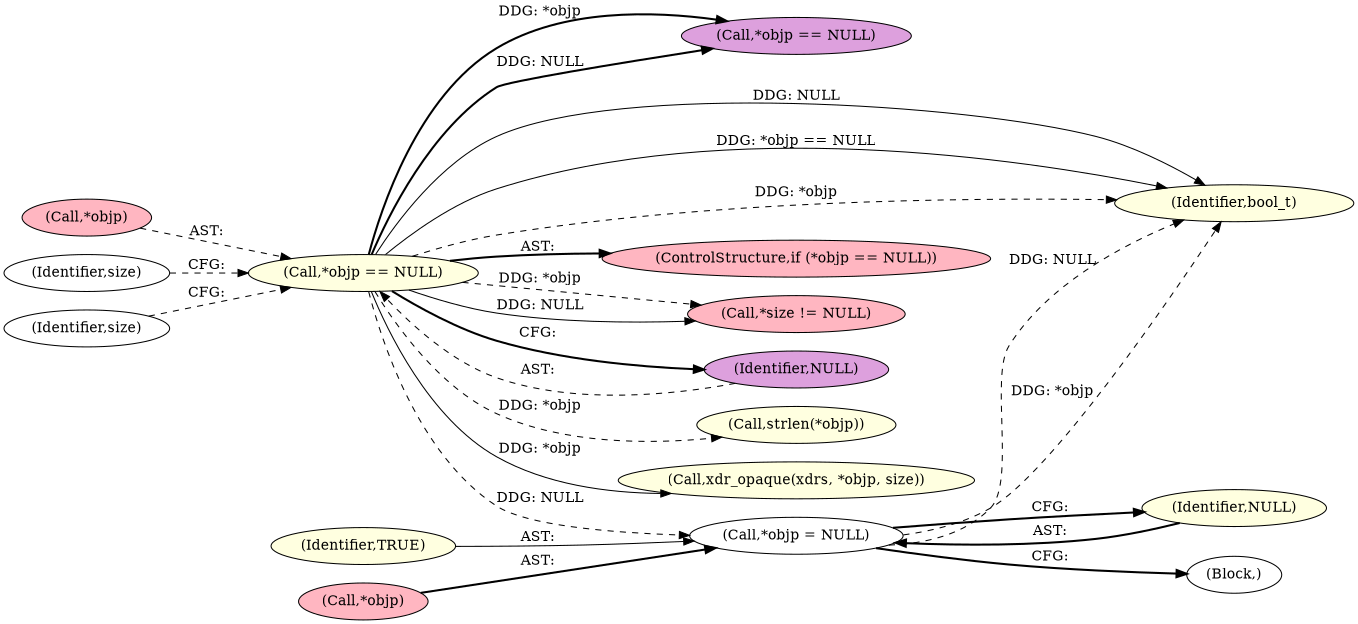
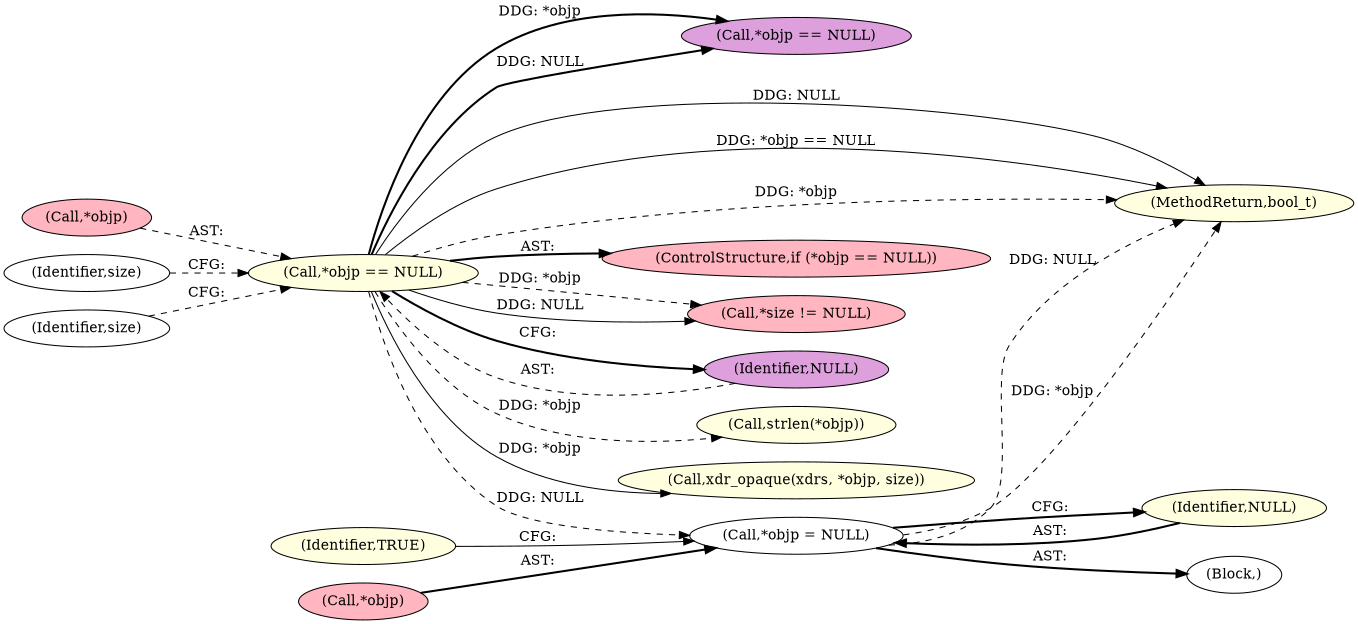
  digraph {
    rankdir=LR
    node [fillcolor=lightyellow style=filled]
    edge [style=dashed]
    n1 [fillcolor=white label="(Call,*objp = NULL)"]
    n2 [label="(Identifier,NULL)"]
-   n3 [label="(Identifier,bool_t)"]
+   n3 [label="(MethodReturn,bool_t)"]
    n4 [fillcolor=white label="(Block,)"]
    n5 [label="(Call,*objp == NULL)"]
    n6 [fillcolor=lightpink label="(ControlStructure,if (*objp == NULL))"]
    n7 [fillcolor=lightpink label="(Call,*size != NULL)"]
    n8 [fillcolor=plum label="(Identifier,NULL)"]
    n9 [label="(Call,strlen(*objp))"]
    n10 [label="(Call,xdr_opaque(xdrs, *objp, size))"]
    n11 [fillcolor=plum label="(Call,*objp == NULL)"]
    n12 [label="(Identifier,TRUE)"]
    n13 [fillcolor=lightpink label="(Call,*objp)"]
    n14 [fillcolor=white label="(Identifier,size)"]
    n15 [fillcolor=lightpink label="(Call,*objp)"]
    n16 [fillcolor=white label="(Identifier,size)"]
    n1 -> n2 [label="CFG: " style=bold]
    n1 -> n3 [label="DDG: NULL"]
    n1 -> n3 [label="DDG: *objp"]
-   n1 -> n4 [label="CFG: " style=bold]
+   n1 -> n4 [label="AST: " style=bold]
    n2 -> n1 [label="AST: " style=bold]
    n5 -> n1 [label="DDG: NULL"]
    n5 -> n3 [label="DDG: NULL" style=solid]
    n5 -> n3 [label="DDG: *objp == NULL" style=solid]
    n5 -> n3 [label="DDG: *objp"]
    n5 -> n6 [label="AST: " style=bold]
    n5 -> n7 [label="DDG: *objp"]
    n5 -> n7 [label="DDG: NULL" style=solid]
    n5 -> n8 [label="CFG: " style=bold]
    n5 -> n9 [label="DDG: *objp"]
    n5 -> n10 [label="DDG: *objp" style=solid]
    n5 -> n11 [label="DDG: *objp" style=bold]
    n5 -> n11 [label="DDG: NULL" style=bold]
    n8 -> n5 [label="AST: "]
-   n12 -> n1 [label="AST: " style=solid]
+   n12 -> n1 [label="CFG: " style=solid]
    n13 -> n5 [label="AST: "]
    n14 -> n5 [label="CFG: "]
    n15 -> n1 [label="AST: " style=bold]
    n16 -> n5 [label="CFG: "]
  }
